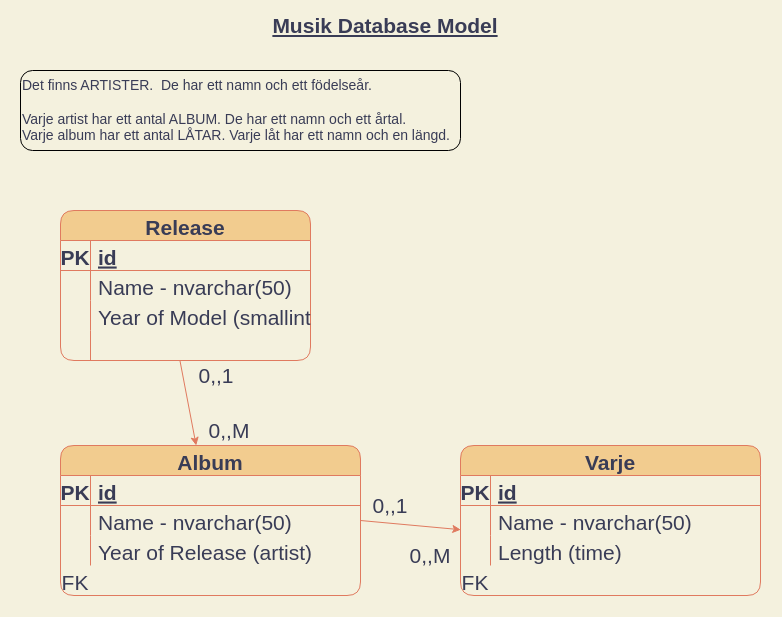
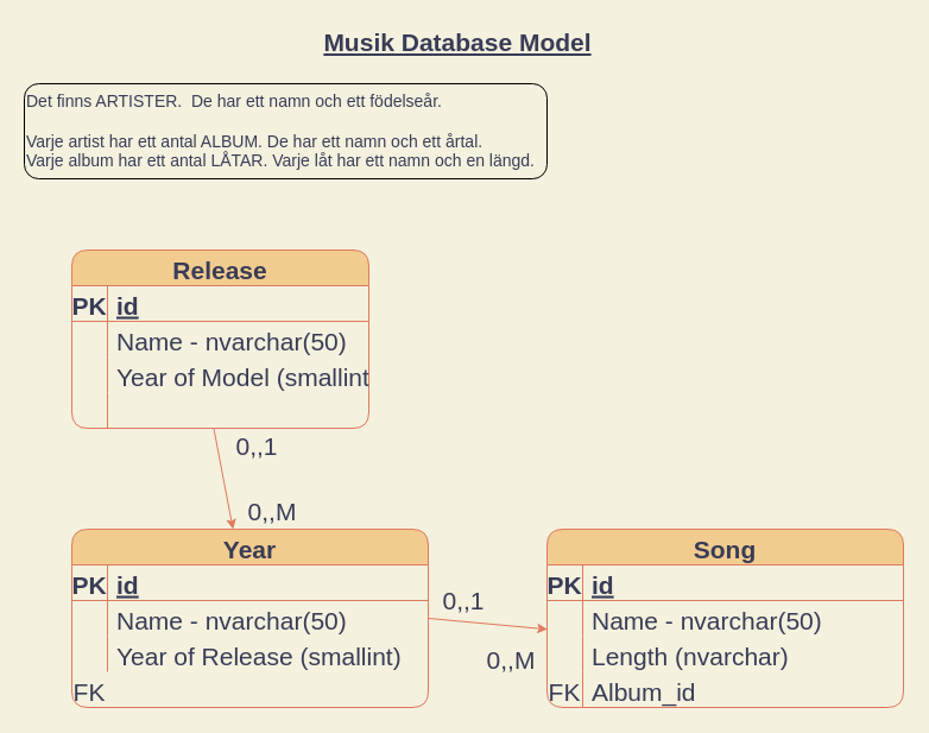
  <mxCell id="0" />
  <mxCell id="1" parent="0" />
  <mxCell id="2" value="&lt;font style=&quot;font-size: 14px&quot;&gt;Det finns ARTISTER.&amp;nbsp; De har ett namn och ett födelseår.&lt;br&gt;&lt;br&gt;Varje artist har ett antal ALBUM. De har ett namn och ett årtal. &lt;br&gt;Varje album har ett antal LÅTAR. Varje låt har ett namn och en längd.&lt;/font&gt;" style="text;whiteSpace=wrap;html=1;fontColor=#393C56;strokeColor=default;perimeterSpacing=3;rounded=1;glass=0;shadow=0;sketch=0;" parent="1" vertex="1"><mxGeometry x="20" y="70" width="440" height="80" as="geometry" /></mxCell>
- <mxCell id="3" value="&lt;font style=&quot;font-size: 21px&quot;&gt;&lt;b&gt;&lt;u&gt;Musik Database Model&lt;/u&gt;&lt;/b&gt;&lt;/font&gt;" style="text;html=1;strokeColor=none;fillColor=none;align=center;verticalAlign=middle;whiteSpace=wrap;rounded=0;sketch=0;fontColor=#393C56;" parent="1" vertex="1"><mxGeometry x="210" y="10" width="350" height="30" as="geometry" /></mxCell>
+ <mxCell id="3" value="&lt;font style=&quot;font-size: 21px&quot;&gt;&lt;b&gt;&lt;u&gt;Musik Database Model&lt;/u&gt;&lt;/b&gt;&lt;/font&gt;" style="text;html=1;strokeColor=none;fillColor=none;align=center;verticalAlign=middle;whiteSpace=wrap;rounded=0;sketch=0;fontColor=#393C56;" parent="1" vertex="1"><mxGeometry x="210" y="20" width="350" height="30" as="geometry" /></mxCell>
  <mxCell id="4" value="Release" style="shape=table;startSize=30;container=1;collapsible=1;childLayout=tableLayout;fixedRows=1;rowLines=0;fontStyle=1;align=center;resizeLast=1;rounded=1;sketch=0;fontSize=21;fontColor=#393C56;strokeColor=#E07A5F;fillColor=#F2CC8F;" parent="1" vertex="1"><mxGeometry x="60" y="210" width="250" height="150" as="geometry" /></mxCell>
  <mxCell id="5" value="" style="shape=partialRectangle;collapsible=0;dropTarget=0;pointerEvents=0;fillColor=none;top=0;left=0;bottom=1;right=0;points=[[0,0.5],[1,0.5]];portConstraint=eastwest;rounded=0;sketch=0;fontSize=21;fontColor=#393C56;strokeColor=#E07A5F;" parent="4" vertex="1"><mxGeometry y="30" width="250" height="30" as="geometry" /></mxCell>
  <mxCell id="6" value="PK" style="shape=partialRectangle;connectable=0;fillColor=none;top=0;left=0;bottom=0;right=0;fontStyle=1;overflow=hidden;rounded=0;sketch=0;fontSize=21;fontColor=#393C56;strokeColor=#E07A5F;" parent="5" vertex="1"><mxGeometry width="30" height="30" as="geometry"><mxRectangle width="30" height="30" as="alternateBounds" /></mxGeometry></mxCell>
  <mxCell id="7" value="id" style="shape=partialRectangle;connectable=0;fillColor=none;top=0;left=0;bottom=0;right=0;align=left;spacingLeft=6;fontStyle=5;overflow=hidden;rounded=0;sketch=0;fontSize=21;fontColor=#393C56;strokeColor=#E07A5F;" parent="5" vertex="1"><mxGeometry x="30" width="220" height="30" as="geometry"><mxRectangle width="220" height="30" as="alternateBounds" /></mxGeometry></mxCell>
  <mxCell id="8" value="" style="shape=partialRectangle;collapsible=0;dropTarget=0;pointerEvents=0;fillColor=none;top=0;left=0;bottom=0;right=0;points=[[0,0.5],[1,0.5]];portConstraint=eastwest;rounded=0;sketch=0;fontSize=21;fontColor=#393C56;strokeColor=#E07A5F;" parent="4" vertex="1"><mxGeometry y="60" width="250" height="30" as="geometry" /></mxCell>
  <mxCell id="9" value="" style="shape=partialRectangle;connectable=0;fillColor=none;top=0;left=0;bottom=0;right=0;editable=1;overflow=hidden;rounded=0;sketch=0;fontSize=21;fontColor=#393C56;strokeColor=#E07A5F;" parent="8" vertex="1"><mxGeometry width="30" height="30" as="geometry"><mxRectangle width="30" height="30" as="alternateBounds" /></mxGeometry></mxCell>
  <mxCell id="10" value="Name - nvarchar(50)" style="shape=partialRectangle;connectable=0;fillColor=none;top=0;left=0;bottom=0;right=0;align=left;spacingLeft=6;overflow=hidden;rounded=0;sketch=0;fontSize=21;fontColor=#393C56;strokeColor=#E07A5F;" parent="8" vertex="1"><mxGeometry x="30" width="220" height="30" as="geometry"><mxRectangle width="220" height="30" as="alternateBounds" /></mxGeometry></mxCell>
  <mxCell id="11" value="" style="shape=partialRectangle;collapsible=0;dropTarget=0;pointerEvents=0;fillColor=none;top=0;left=0;bottom=0;right=0;points=[[0,0.5],[1,0.5]];portConstraint=eastwest;rounded=0;sketch=0;fontSize=21;fontColor=#393C56;strokeColor=#E07A5F;" parent="4" vertex="1"><mxGeometry y="90" width="250" height="30" as="geometry" /></mxCell>
  <mxCell id="12" value="" style="shape=partialRectangle;connectable=0;fillColor=none;top=0;left=0;bottom=0;right=0;editable=1;overflow=hidden;rounded=0;sketch=0;fontSize=21;fontColor=#393C56;strokeColor=#E07A5F;" parent="11" vertex="1"><mxGeometry width="30" height="30" as="geometry"><mxRectangle width="30" height="30" as="alternateBounds" /></mxGeometry></mxCell>
  <mxCell id="13" value="Year of Model (smallint)" style="shape=partialRectangle;connectable=0;fillColor=none;top=0;left=0;bottom=0;right=0;align=left;spacingLeft=6;overflow=hidden;rounded=0;sketch=0;fontSize=21;fontColor=#393C56;strokeColor=#E07A5F;" parent="11" vertex="1"><mxGeometry x="30" width="220" height="30" as="geometry"><mxRectangle width="220" height="30" as="alternateBounds" /></mxGeometry></mxCell>
  <mxCell id="14" value="" style="shape=partialRectangle;collapsible=0;dropTarget=0;pointerEvents=0;fillColor=none;top=0;left=0;bottom=0;right=0;points=[[0,0.5],[1,0.5]];portConstraint=eastwest;rounded=0;sketch=0;fontSize=21;fontColor=#393C56;strokeColor=#E07A5F;" parent="4" vertex="1"><mxGeometry y="120" width="250" height="30" as="geometry" /></mxCell>
  <mxCell id="15" value="" style="shape=partialRectangle;connectable=0;fillColor=none;top=0;left=0;bottom=0;right=0;editable=1;overflow=hidden;rounded=0;sketch=0;fontSize=21;fontColor=#393C56;strokeColor=#E07A5F;" parent="14" vertex="1"><mxGeometry width="30" height="30" as="geometry"><mxRectangle width="30" height="30" as="alternateBounds" /></mxGeometry></mxCell>
  <mxCell id="16" value="" style="shape=partialRectangle;connectable=0;fillColor=none;top=0;left=0;bottom=0;right=0;align=left;spacingLeft=6;overflow=hidden;rounded=0;sketch=0;fontSize=21;fontColor=#393C56;strokeColor=#E07A5F;" parent="14" vertex="1"><mxGeometry x="30" width="220" height="30" as="geometry"><mxRectangle width="220" height="30" as="alternateBounds" /></mxGeometry></mxCell>
- <mxCell id="17" value="Album" style="shape=table;startSize=30;container=1;collapsible=1;childLayout=tableLayout;fixedRows=1;rowLines=0;fontStyle=1;align=center;resizeLast=1;rounded=1;sketch=0;fontSize=21;fontColor=#393C56;strokeColor=#E07A5F;fillColor=#F2CC8F;" parent="1" vertex="1"><mxGeometry x="60" y="445" width="300" height="150" as="geometry" /></mxCell>
+ <mxCell id="17" value="Year" style="shape=table;startSize=30;container=1;collapsible=1;childLayout=tableLayout;fixedRows=1;rowLines=0;fontStyle=1;align=center;resizeLast=1;rounded=1;sketch=0;fontSize=21;fontColor=#393C56;strokeColor=#E07A5F;fillColor=#F2CC8F;" parent="1" vertex="1"><mxGeometry x="60" y="445" width="300" height="150" as="geometry" /></mxCell>
  <mxCell id="18" value="" style="shape=partialRectangle;collapsible=0;dropTarget=0;pointerEvents=0;fillColor=none;top=0;left=0;bottom=1;right=0;points=[[0,0.5],[1,0.5]];portConstraint=eastwest;rounded=0;sketch=0;fontSize=21;fontColor=#393C56;strokeColor=#E07A5F;" parent="17" vertex="1"><mxGeometry y="30" width="300" height="30" as="geometry" /></mxCell>
  <mxCell id="19" value="PK" style="shape=partialRectangle;connectable=0;fillColor=none;top=0;left=0;bottom=0;right=0;fontStyle=1;overflow=hidden;rounded=0;sketch=0;fontSize=21;fontColor=#393C56;strokeColor=#E07A5F;" parent="18" vertex="1"><mxGeometry width="30" height="30" as="geometry"><mxRectangle width="30" height="30" as="alternateBounds" /></mxGeometry></mxCell>
  <mxCell id="20" value="id" style="shape=partialRectangle;connectable=0;fillColor=none;top=0;left=0;bottom=0;right=0;align=left;spacingLeft=6;fontStyle=5;overflow=hidden;rounded=0;sketch=0;fontSize=21;fontColor=#393C56;strokeColor=#E07A5F;" parent="18" vertex="1"><mxGeometry x="30" width="270" height="30" as="geometry"><mxRectangle width="270" height="30" as="alternateBounds" /></mxGeometry></mxCell>
  <mxCell id="21" value="" style="shape=partialRectangle;collapsible=0;dropTarget=0;pointerEvents=0;fillColor=none;top=0;left=0;bottom=0;right=0;points=[[0,0.5],[1,0.5]];portConstraint=eastwest;rounded=0;sketch=0;fontSize=21;fontColor=#393C56;strokeColor=#E07A5F;" parent="17" vertex="1"><mxGeometry y="60" width="300" height="30" as="geometry" /></mxCell>
  <mxCell id="22" value="" style="shape=partialRectangle;connectable=0;fillColor=none;top=0;left=0;bottom=0;right=0;editable=1;overflow=hidden;rounded=0;sketch=0;fontSize=21;fontColor=#393C56;strokeColor=#E07A5F;" parent="21" vertex="1"><mxGeometry width="30" height="30" as="geometry"><mxRectangle width="30" height="30" as="alternateBounds" /></mxGeometry></mxCell>
  <mxCell id="23" value="Name - nvarchar(50)" style="shape=partialRectangle;connectable=0;fillColor=none;top=0;left=0;bottom=0;right=0;align=left;spacingLeft=6;overflow=hidden;rounded=0;sketch=0;fontSize=21;fontColor=#393C56;strokeColor=#E07A5F;" parent="21" vertex="1"><mxGeometry x="30" width="270" height="30" as="geometry"><mxRectangle width="270" height="30" as="alternateBounds" /></mxGeometry></mxCell>
  <mxCell id="24" value="" style="shape=partialRectangle;collapsible=0;dropTarget=0;pointerEvents=0;fillColor=none;top=0;left=0;bottom=0;right=0;points=[[0,0.5],[1,0.5]];portConstraint=eastwest;rounded=0;sketch=0;fontSize=21;fontColor=#393C56;strokeColor=#E07A5F;" parent="17" vertex="1"><mxGeometry y="90" width="300" height="30" as="geometry" /></mxCell>
  <mxCell id="25" value="" style="shape=partialRectangle;connectable=0;fillColor=none;top=0;left=0;bottom=0;right=0;editable=1;overflow=hidden;rounded=0;sketch=0;fontSize=21;fontColor=#393C56;strokeColor=#E07A5F;" parent="24" vertex="1"><mxGeometry width="30" height="30" as="geometry"><mxRectangle width="30" height="30" as="alternateBounds" /></mxGeometry></mxCell>
- <mxCell id="26" value="Year of Release (artist)" style="shape=partialRectangle;connectable=0;fillColor=none;top=0;left=0;bottom=0;right=0;align=left;spacingLeft=6;overflow=hidden;rounded=0;sketch=0;fontSize=21;fontColor=#393C56;strokeColor=#E07A5F;" parent="24" vertex="1"><mxGeometry x="30" width="270" height="30" as="geometry"><mxRectangle width="270" height="30" as="alternateBounds" /></mxGeometry></mxCell>
+ <mxCell id="26" value="Year of Release (smallint)" style="shape=partialRectangle;connectable=0;fillColor=none;top=0;left=0;bottom=0;right=0;align=left;spacingLeft=6;overflow=hidden;rounded=0;sketch=0;fontSize=21;fontColor=#393C56;strokeColor=#E07A5F;" parent="24" vertex="1"><mxGeometry x="30" width="270" height="30" as="geometry"><mxRectangle width="270" height="30" as="alternateBounds" /></mxGeometry></mxCell>
  <mxCell id="27" value="" style="shape=partialRectangle;collapsible=0;dropTarget=0;pointerEvents=0;fillColor=none;top=0;left=0;bottom=0;right=0;points=[[0,0.5],[1,0.5]];portConstraint=eastwest;rounded=0;sketch=0;fontSize=21;fontColor=#393C56;strokeColor=#E07A5F;" parent="17" vertex="1"><mxGeometry y="120" width="300" height="30" as="geometry" /></mxCell>
  <mxCell id="28" value="FK" style="shape=partialRectangle;connectable=0;fillColor=none;top=0;left=0;bottom=0;right=0;editable=1;overflow=hidden;rounded=0;sketch=0;fontSize=21;fontColor=#393C56;strokeColor=#E07A5F;fontStyle=0" parent="27" vertex="1"><mxGeometry width="30" height="30" as="geometry"><mxRectangle width="30" height="30" as="alternateBounds" /></mxGeometry></mxCell>
- <mxCell id="29" value="Varje" style="shape=table;startSize=30;container=1;collapsible=1;childLayout=tableLayout;fixedRows=1;rowLines=0;fontStyle=1;align=center;resizeLast=1;rounded=1;sketch=0;fontSize=21;fontColor=#393C56;strokeColor=#E07A5F;fillColor=#F2CC8F;" parent="1" vertex="1"><mxGeometry x="460" y="445" width="300" height="150" as="geometry" /></mxCell>
+ <mxCell id="29" value="Song" style="shape=table;startSize=30;container=1;collapsible=1;childLayout=tableLayout;fixedRows=1;rowLines=0;fontStyle=1;align=center;resizeLast=1;rounded=1;sketch=0;fontSize=21;fontColor=#393C56;strokeColor=#E07A5F;fillColor=#F2CC8F;" parent="1" vertex="1"><mxGeometry x="460" y="445" width="300" height="150" as="geometry" /></mxCell>
  <mxCell id="30" value="" style="shape=partialRectangle;collapsible=0;dropTarget=0;pointerEvents=0;fillColor=none;top=0;left=0;bottom=1;right=0;points=[[0,0.5],[1,0.5]];portConstraint=eastwest;rounded=0;sketch=0;fontSize=21;fontColor=#393C56;strokeColor=#E07A5F;" parent="29" vertex="1"><mxGeometry y="30" width="300" height="30" as="geometry" /></mxCell>
  <mxCell id="31" value="PK" style="shape=partialRectangle;connectable=0;fillColor=none;top=0;left=0;bottom=0;right=0;fontStyle=1;overflow=hidden;rounded=0;sketch=0;fontSize=21;fontColor=#393C56;strokeColor=#E07A5F;" parent="30" vertex="1"><mxGeometry width="30" height="30" as="geometry"><mxRectangle width="30" height="30" as="alternateBounds" /></mxGeometry></mxCell>
  <mxCell id="32" value="id" style="shape=partialRectangle;connectable=0;fillColor=none;top=0;left=0;bottom=0;right=0;align=left;spacingLeft=6;fontStyle=5;overflow=hidden;rounded=0;sketch=0;fontSize=21;fontColor=#393C56;strokeColor=#E07A5F;" parent="30" vertex="1"><mxGeometry x="30" width="270" height="30" as="geometry"><mxRectangle width="270" height="30" as="alternateBounds" /></mxGeometry></mxCell>
  <mxCell id="33" value="" style="shape=partialRectangle;collapsible=0;dropTarget=0;pointerEvents=0;fillColor=none;top=0;left=0;bottom=0;right=0;points=[[0,0.5],[1,0.5]];portConstraint=eastwest;rounded=0;sketch=0;fontSize=21;fontColor=#393C56;strokeColor=#E07A5F;" parent="29" vertex="1"><mxGeometry y="60" width="300" height="30" as="geometry" /></mxCell>
  <mxCell id="34" value="" style="shape=partialRectangle;connectable=0;fillColor=none;top=0;left=0;bottom=0;right=0;editable=1;overflow=hidden;rounded=0;sketch=0;fontSize=21;fontColor=#393C56;strokeColor=#E07A5F;" parent="33" vertex="1"><mxGeometry width="30" height="30" as="geometry"><mxRectangle width="30" height="30" as="alternateBounds" /></mxGeometry></mxCell>
  <mxCell id="35" value="Name - nvarchar(50)" style="shape=partialRectangle;connectable=0;fillColor=none;top=0;left=0;bottom=0;right=0;align=left;spacingLeft=6;overflow=hidden;rounded=0;sketch=0;fontSize=21;fontColor=#393C56;strokeColor=#E07A5F;" parent="33" vertex="1"><mxGeometry x="30" width="270" height="30" as="geometry"><mxRectangle width="270" height="30" as="alternateBounds" /></mxGeometry></mxCell>
  <mxCell id="36" value="" style="shape=partialRectangle;collapsible=0;dropTarget=0;pointerEvents=0;fillColor=none;top=0;left=0;bottom=0;right=0;points=[[0,0.5],[1,0.5]];portConstraint=eastwest;rounded=0;sketch=0;fontSize=21;fontColor=#393C56;strokeColor=#E07A5F;" parent="29" vertex="1"><mxGeometry y="90" width="300" height="30" as="geometry" /></mxCell>
  <mxCell id="37" value="" style="shape=partialRectangle;connectable=0;fillColor=none;top=0;left=0;bottom=0;right=0;editable=1;overflow=hidden;rounded=0;sketch=0;fontSize=21;fontColor=#393C56;strokeColor=#E07A5F;" parent="36" vertex="1"><mxGeometry width="30" height="30" as="geometry"><mxRectangle width="30" height="30" as="alternateBounds" /></mxGeometry></mxCell>
- <mxCell id="38" value="Length (time)" style="shape=partialRectangle;connectable=0;fillColor=none;top=0;left=0;bottom=0;right=0;align=left;spacingLeft=6;overflow=hidden;rounded=0;sketch=0;fontSize=21;fontColor=#393C56;strokeColor=#E07A5F;" parent="36" vertex="1"><mxGeometry x="30" width="270" height="30" as="geometry"><mxRectangle width="270" height="30" as="alternateBounds" /></mxGeometry></mxCell>
+ <mxCell id="38" value="Length (nvarchar)" style="shape=partialRectangle;connectable=0;fillColor=none;top=0;left=0;bottom=0;right=0;align=left;spacingLeft=6;overflow=hidden;rounded=0;sketch=0;fontSize=21;fontColor=#393C56;strokeColor=#E07A5F;" parent="36" vertex="1"><mxGeometry x="30" width="270" height="30" as="geometry"><mxRectangle width="270" height="30" as="alternateBounds" /></mxGeometry></mxCell>
  <mxCell id="39" value="" style="shape=partialRectangle;collapsible=0;dropTarget=0;pointerEvents=0;fillColor=none;top=0;left=0;bottom=0;right=0;points=[[0,0.5],[1,0.5]];portConstraint=eastwest;rounded=0;sketch=0;fontSize=21;fontColor=#393C56;strokeColor=#E07A5F;" parent="29" vertex="1"><mxGeometry y="120" width="300" height="30" as="geometry" /></mxCell>
  <mxCell id="40" value="FK" style="shape=partialRectangle;connectable=0;fillColor=none;top=0;left=0;bottom=0;right=0;editable=1;overflow=hidden;rounded=0;sketch=0;fontSize=21;fontColor=#393C56;strokeColor=#E07A5F;" parent="39" vertex="1"><mxGeometry width="30" height="30" as="geometry"><mxRectangle width="30" height="30" as="alternateBounds" /></mxGeometry></mxCell>
+ <mxCell id="41" value="Album_id" style="shape=partialRectangle;connectable=0;fillColor=none;top=0;left=0;bottom=0;right=0;align=left;spacingLeft=6;overflow=hidden;rounded=0;sketch=0;fontSize=21;fontColor=#393C56;strokeColor=#E07A5F;" parent="39" vertex="1"><mxGeometry x="30" width="270" height="30" as="geometry"><mxRectangle width="270" height="30" as="alternateBounds" /></mxGeometry></mxCell>
  <mxCell id="42" value="" style="endArrow=classic;html=1;rounded=1;sketch=0;fontSize=21;fontColor=#393C56;strokeColor=#E07A5F;fillColor=#F2CC8F;curved=0;exitX=0.478;exitY=1.013;exitDx=0;exitDy=0;exitPerimeter=0;" parent="1" source="14" target="17" edge="1"><mxGeometry width="50" height="50" relative="1" as="geometry"><mxPoint x="350" y="370" as="sourcePoint" /><mxPoint x="400" y="320" as="targetPoint" /></mxGeometry></mxCell>
  <mxCell id="43" value="" style="endArrow=classic;html=1;rounded=1;sketch=0;fontSize=21;fontColor=#393C56;strokeColor=#E07A5F;fillColor=#F2CC8F;curved=0;exitX=1;exitY=0.5;exitDx=0;exitDy=0;entryX=0.001;entryY=0.807;entryDx=0;entryDy=0;entryPerimeter=0;" parent="1" source="21" target="33" edge="1"><mxGeometry width="50" height="50" relative="1" as="geometry"><mxPoint x="189.5" y="370.39" as="sourcePoint" /><mxPoint x="205.668" y="455" as="targetPoint" /></mxGeometry></mxCell>
  <mxCell id="44" value="0,,M" style="text;html=1;strokeColor=none;fillColor=none;align=center;verticalAlign=middle;whiteSpace=wrap;rounded=0;sketch=0;fontSize=21;fontColor=#393C56;strokeWidth=2;" parent="1" vertex="1"><mxGeometry x="199" y="415" width="60" height="30" as="geometry" /></mxCell>
  <mxCell id="45" value="0,,1" style="text;html=1;strokeColor=none;fillColor=none;align=center;verticalAlign=middle;whiteSpace=wrap;rounded=0;sketch=0;fontSize=21;fontColor=#393C56;strokeWidth=2;" parent="1" vertex="1"><mxGeometry x="186" y="360" width="60" height="30" as="geometry" /></mxCell>
  <mxCell id="46" value="0,,1" style="text;html=1;strokeColor=none;fillColor=none;align=center;verticalAlign=middle;whiteSpace=wrap;rounded=0;sketch=0;fontSize=21;fontColor=#393C56;strokeWidth=2;" parent="1" vertex="1"><mxGeometry x="360" y="490" width="60" height="30" as="geometry" /></mxCell>
  <mxCell id="47" value="0,,M" style="text;html=1;strokeColor=none;fillColor=none;align=center;verticalAlign=middle;whiteSpace=wrap;rounded=0;sketch=0;fontSize=21;fontColor=#393C56;strokeWidth=2;" parent="1" vertex="1"><mxGeometry x="400" y="540" width="60" height="30" as="geometry" /></mxCell>
